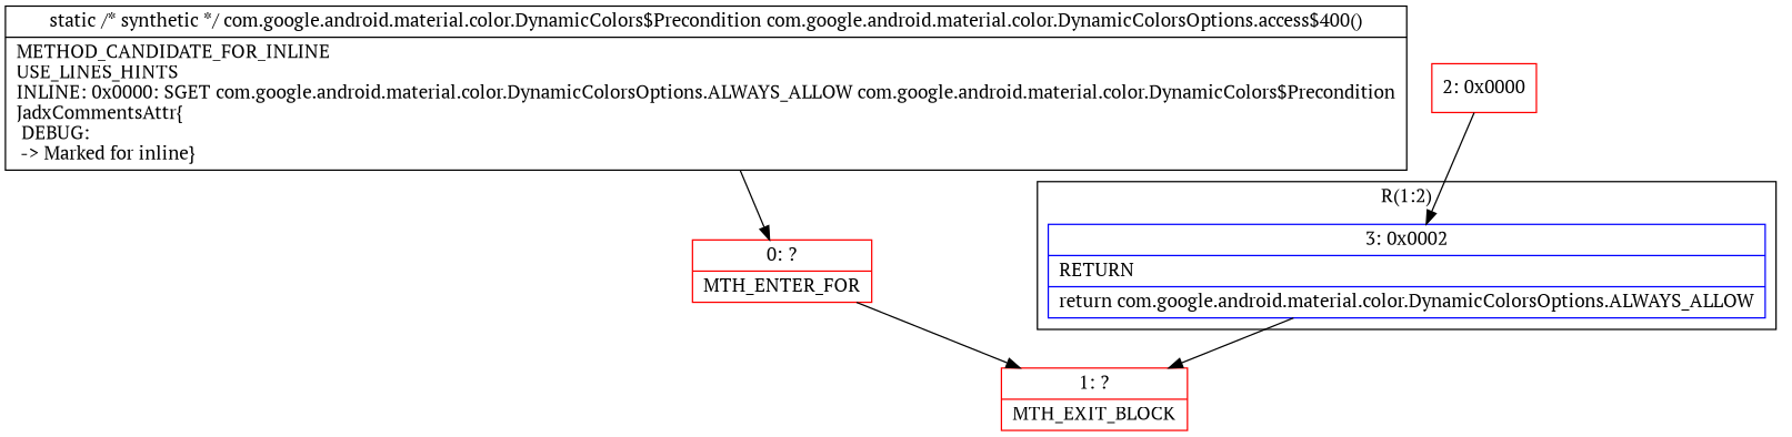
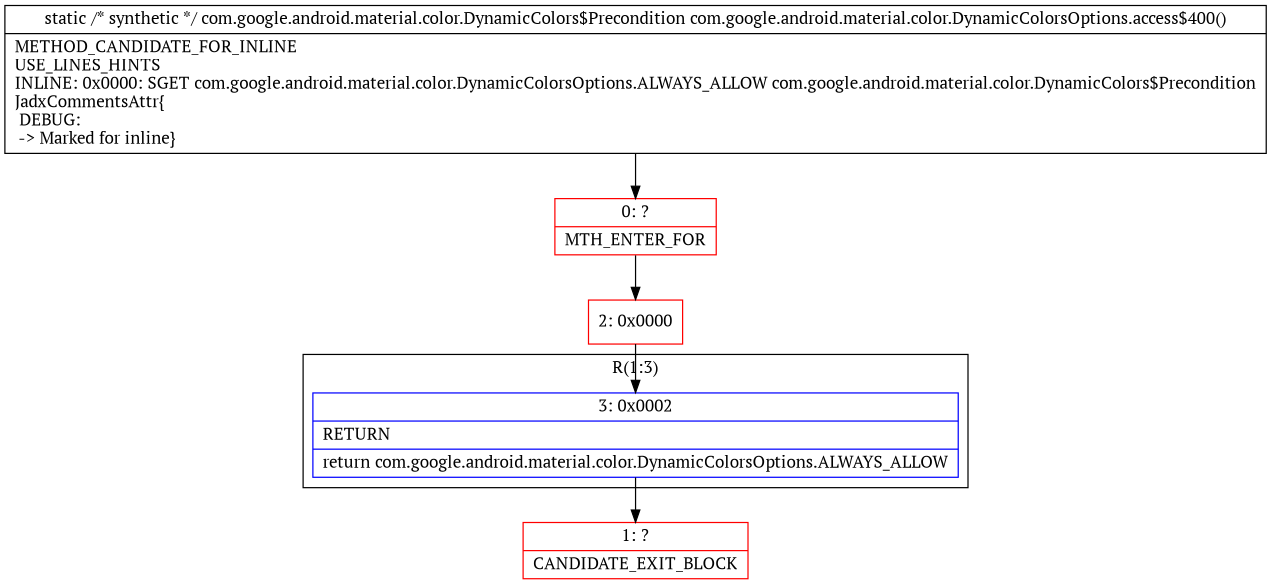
  digraph {
    fontname="PT Serif"
    node [color=red fontname="PT Serif" shape=record]
    edge [fontname="PT Serif"]
    n1 [color=blue label="{3\:\ 0x0002|RETURN\l|return com.google.android.material.color.DynamicColorsOptions.ALWAYS_ALLOW\l}"]
-   n2 [label="{1\:\ ?|MTH_EXIT_BLOCK\l}"]
+   n2 [label="{1\:\ ?|CANDIDATE_EXIT_BLOCK\l}"]
    n3 [label="{0\:\ ?|MTH_ENTER_FOR\l}"]
    n4 [label="{2\:\ 0x0000}"]
    n5 [label="{static \/* synthetic *\/ com.google.android.material.color.DynamicColors$Precondition com.google.android.material.color.DynamicColorsOptions.access$400()  | METHOD_CANDIDATE_FOR_INLINE\lUSE_LINES_HINTS\lINLINE: 0x0000: SGET   com.google.android.material.color.DynamicColorsOptions.ALWAYS_ALLOW com.google.android.material.color.DynamicColors$Precondition\lJadxCommentsAttr\{\l DEBUG: \l \-\> Marked for inline\}\l}" color=""]
    subgraph cluster_1 {
-     label="R(1:2)"
+     label="R(1:3)"
      n1
    }
    n1 -> n2
-   n3 -> n2
+   n3 -> n4
    n4 -> n1
    n5 -> n3
  }
